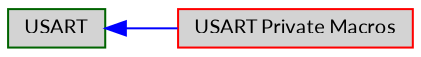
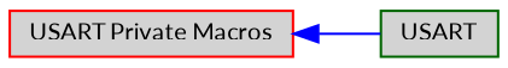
  digraph {
    rankdir=LR
    fontname=Lato
    node [fillcolor=lightgrey fontname=Lato fontsize=10 shape=record style=filled]
    n1 [color=red fontcolor=black height=0.2 label="USART Private Macros" width=0.4]
    n2 [color=darkgreen height=0.2 label=USART width=0.4]
-   n2 -> n1 [dir=back fontname=Lato fontsize=10 labelfontname=Helvetica labelfontsize=10 shape=plaintext style=solid color=blue]
+   n1 -> n2 [dir=back fontname=Lato fontsize=10 labelfontname=Helvetica labelfontsize=10 shape=plaintext style=solid color=blue]
  }
